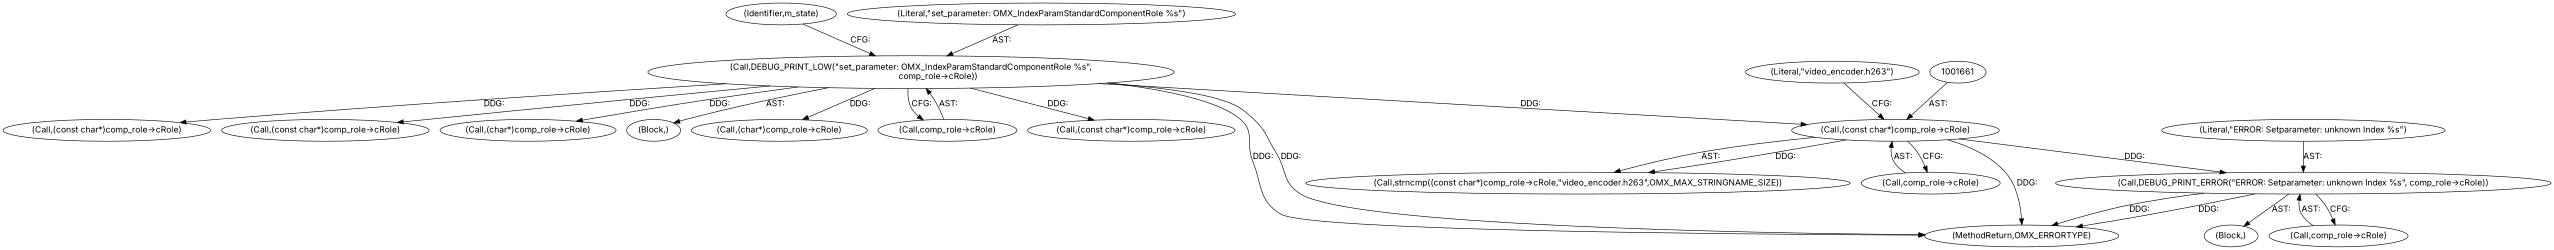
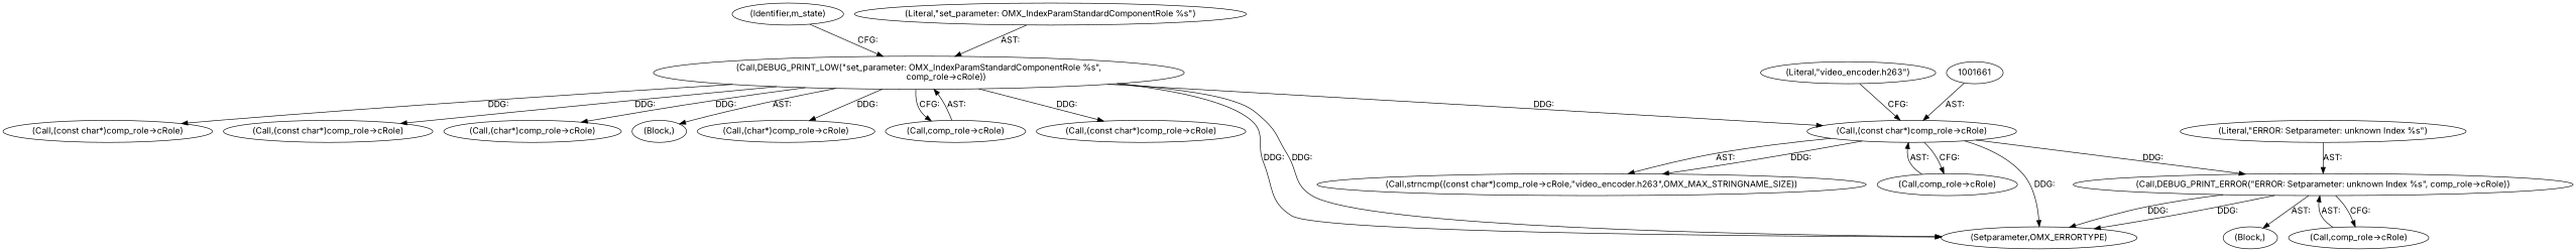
  digraph {
    fontname=Inter
    node [fontname=Inter]
    edge [fontname=Inter]
    n1 [label="(Call,DEBUG_PRINT_ERROR(\"ERROR: Setparameter: unknown Index %s\", comp_role->cRole))"]
    n2 [label="(Call,comp_role->cRole)"]
    n3 [label="(Block,)"]
-   n4 [label="(MethodReturn,OMX_ERRORTYPE)"]
+   n4 [label="(Setparameter,OMX_ERRORTYPE)"]
    n5 [label="(Call,(const char*)comp_role->cRole)"]
    n6 [label="(Call,comp_role->cRole)"]
    n7 [label="(Call,strncmp((const char*)comp_role->cRole,\"video_encoder.h263\",OMX_MAX_STRINGNAME_SIZE))"]
    n8 [label="(Call,DEBUG_PRINT_LOW(\"set_parameter: OMX_IndexParamStandardComponentRole %s\",\n                        comp_role->cRole))"]
    n9 [label="(Call,(const char*)comp_role->cRole)"]
    n10 [label="(Call,(const char*)comp_role->cRole)"]
    n11 [label="(Call,(char*)comp_role->cRole)"]
    n12 [label="(Block,)"]
    n13 [label="(Call,(char*)comp_role->cRole)"]
    n14 [label="(Call,comp_role->cRole)"]
    n15 [label="(Call,(const char*)comp_role->cRole)"]
    n16 [label="(Literal,\"video_encoder.h263\")"]
    n17 [label="(Literal,\"ERROR: Setparameter: unknown Index %s\")"]
    n18 [label="(Identifier,m_state)"]
    n19 [label="(Literal,\"set_parameter: OMX_IndexParamStandardComponentRole %s\")"]
    1001661
    n1 -> n2 [label="CFG: "]
    n1 -> n3 [label="AST: "]
    n1 -> n4 [label="DDG: "]
    n1 -> n4 [label="DDG: "]
    n2 -> n1 [label="AST: "]
    n5 -> n1 [label="DDG: "]
    n5 -> n4 [label="DDG: "]
    n5 -> n6 [label="CFG: "]
    n5 -> n7 [label="AST: "]
    n5 -> n7 [label="DDG: "]
    n6 -> n5 [label="AST: "]
    n8 -> n4 [label="DDG: "]
    n8 -> n4 [label="DDG: "]
    n8 -> n5 [label="DDG: "]
    n8 -> n9 [label="DDG: "]
    n8 -> n10 [label="DDG: "]
    n8 -> n11 [label="DDG: "]
    n8 -> n12 [label="AST: "]
    n8 -> n13 [label="DDG: "]
    n8 -> n14 [label="CFG: "]
    n8 -> n15 [label="DDG: "]
    n14 -> n8 [label="AST: "]
    n16 -> n5 [label="CFG: "]
    n17 -> n1 [label="AST: "]
    n18 -> n8 [label="CFG: "]
    n19 -> n8 [label="AST: "]
    1001661 -> n5 [label="AST: "]
  }
